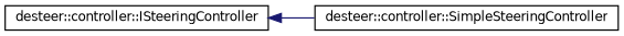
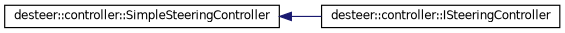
  digraph {
    rankdir=LR
    node [color=black fillcolor=white fontname=Helvetica fontsize=10 shape=record style=filled]
    n1 [height=0.2 label="desteer::controller::ISteeringController" width=0.4]
    n2 [height=0.2 label="desteer::controller::SimpleSteeringController" width=0.4]
-   n1 -> n2 [color=midnightblue dir=back fontname=Helvetica fontsize=10 labelfontname=Helvetica labelfontsize=10 style=solid]
+   n2 -> n1 [color=midnightblue dir=back fontname=Helvetica fontsize=10 labelfontname=Helvetica labelfontsize=10 style=solid]
  }
